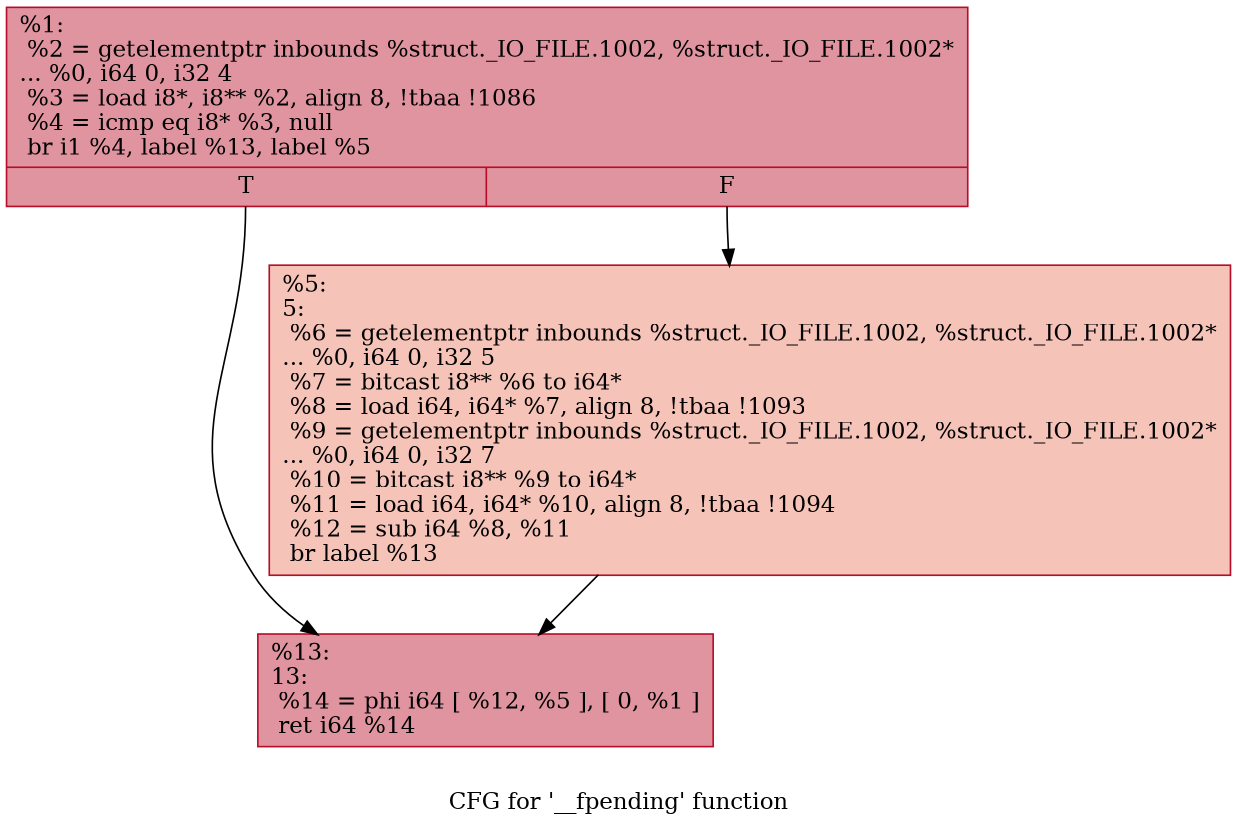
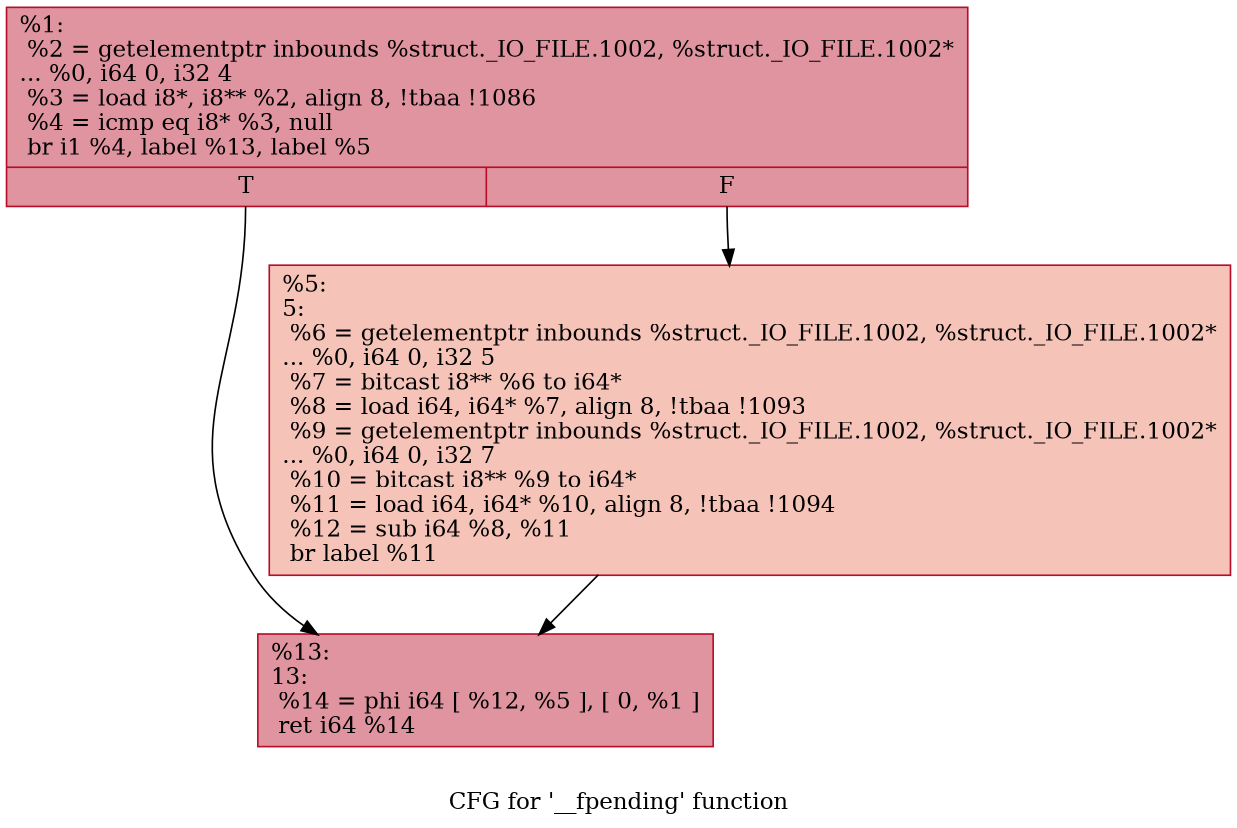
  digraph {
    label="CFG for '__fpending' function"
    node [color="#b70d28ff" fillcolor="#b70d2870" shape=record style=filled]
    n1 [label="{%1:\l  %2 = getelementptr inbounds %struct._IO_FILE.1002, %struct._IO_FILE.1002*\l... %0, i64 0, i32 4\l  %3 = load i8*, i8** %2, align 8, !tbaa !1086\l  %4 = icmp eq i8* %3, null\l  br i1 %4, label %13, label %5\l|{<s0>T|<s1>F}}"]
    n2 [label="{%13:\l13:                                               \l  %14 = phi i64 [ %12, %5 ], [ 0, %1 ]\l  ret i64 %14\l}"]
-   n3 [fillcolor="#e8765c70" label="{%5:\l5:                                                \l  %6 = getelementptr inbounds %struct._IO_FILE.1002, %struct._IO_FILE.1002*\l... %0, i64 0, i32 5\l  %7 = bitcast i8** %6 to i64*\l  %8 = load i64, i64* %7, align 8, !tbaa !1093\l  %9 = getelementptr inbounds %struct._IO_FILE.1002, %struct._IO_FILE.1002*\l... %0, i64 0, i32 7\l  %10 = bitcast i8** %9 to i64*\l  %11 = load i64, i64* %10, align 8, !tbaa !1094\l  %12 = sub i64 %8, %11\l  br label %13\l}"]
+   n3 [fillcolor="#e8765c70" label="{%5:\l5:                                                \l  %6 = getelementptr inbounds %struct._IO_FILE.1002, %struct._IO_FILE.1002*\l... %0, i64 0, i32 5\l  %7 = bitcast i8** %6 to i64*\l  %8 = load i64, i64* %7, align 8, !tbaa !1093\l  %9 = getelementptr inbounds %struct._IO_FILE.1002, %struct._IO_FILE.1002*\l... %0, i64 0, i32 7\l  %10 = bitcast i8** %9 to i64*\l  %11 = load i64, i64* %10, align 8, !tbaa !1094\l  %12 = sub i64 %8, %11\l  br label %11\l}"]
    n1 -> n2 [tailport=s0]
    n1 -> n3 [tailport=s1]
    n3 -> n2
  }
